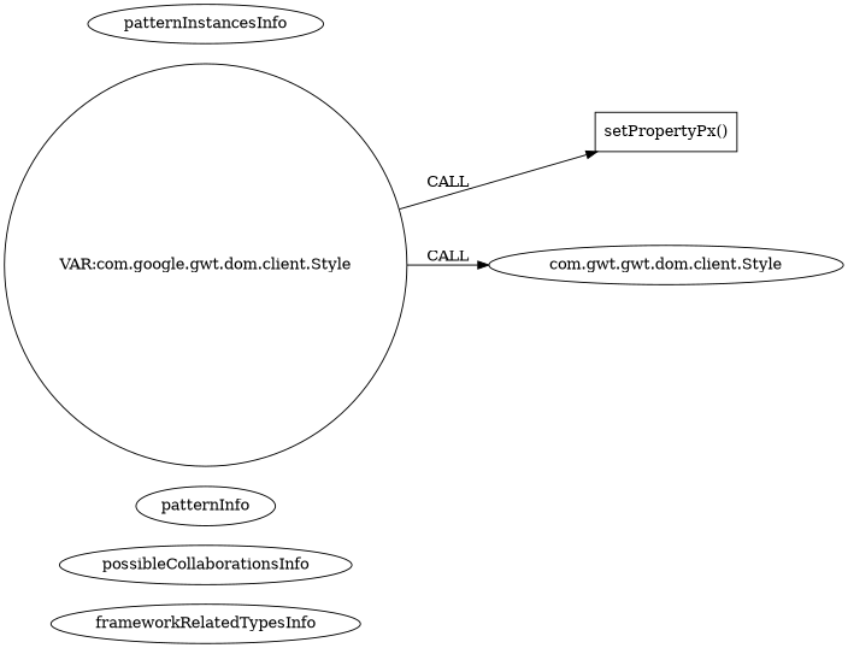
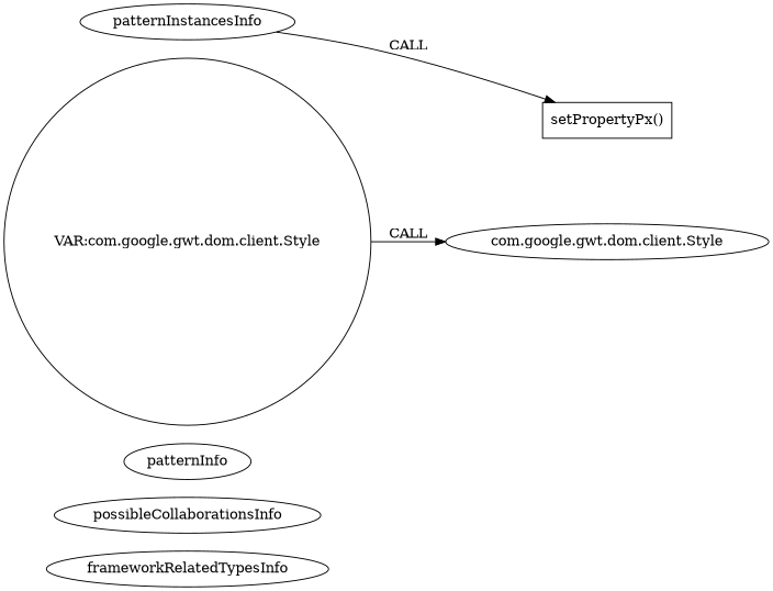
  digraph {
    rankdir=LR
    frameworkRelatedTypesInfo
    possibleCollaborationsInfo
    patternInfo [frequency=4.0 patternRootClient=null]
    patternInstancesInfo [0="vlapan-PhotoBank~/vlapan-PhotoBank/PhotoBank-master/src/com/vlapan/gwt/photobank/client/ui/NotificationPanel.java~OpenAnimation~4615" 1="vlapan-PhotoBank~/vlapan-PhotoBank/PhotoBank-master/src/com/vlapan/gwt/photobank/client/ui/Logotype.java~void Logotype(java.lang.String)~4611" 2="vlapan-PhotoBank~/vlapan-PhotoBank/PhotoBank-master/src/com/vlapan/gwt/photobank/client/ui/NotificationPanel.java~NotificationPanel~4614" 3="vlapan-PhotoBank~/vlapan-PhotoBank/PhotoBank-master/src/com/vlapan/gwt/photobank/client/ui/PhotoWidget.java~PhotoWidget~4612"]
-   n5 [isFrameworkType=false label="com.gwt.gwt.dom.client.Style" vertexType=FRAMEWORK_CLASS_TYPE]
+   n5 [isFrameworkType=false label="com.google.gwt.dom.client.Style" vertexType=FRAMEWORK_CLASS_TYPE]
    n6 [isFrameworkType=false label="VAR:com.google.gwt.dom.client.Style" shape=circle vertexType=VARIABLE_EXPRESION]
    n7 [isFrameworkType=false label="setPropertyPx()" shape=box vertexType=INSIDE_CALL]
    n6 -> n5 [label=CALL]
-   n6 -> n7 [label=CALL]
+   patternInstancesInfo -> n7 [label=CALL]
  }
